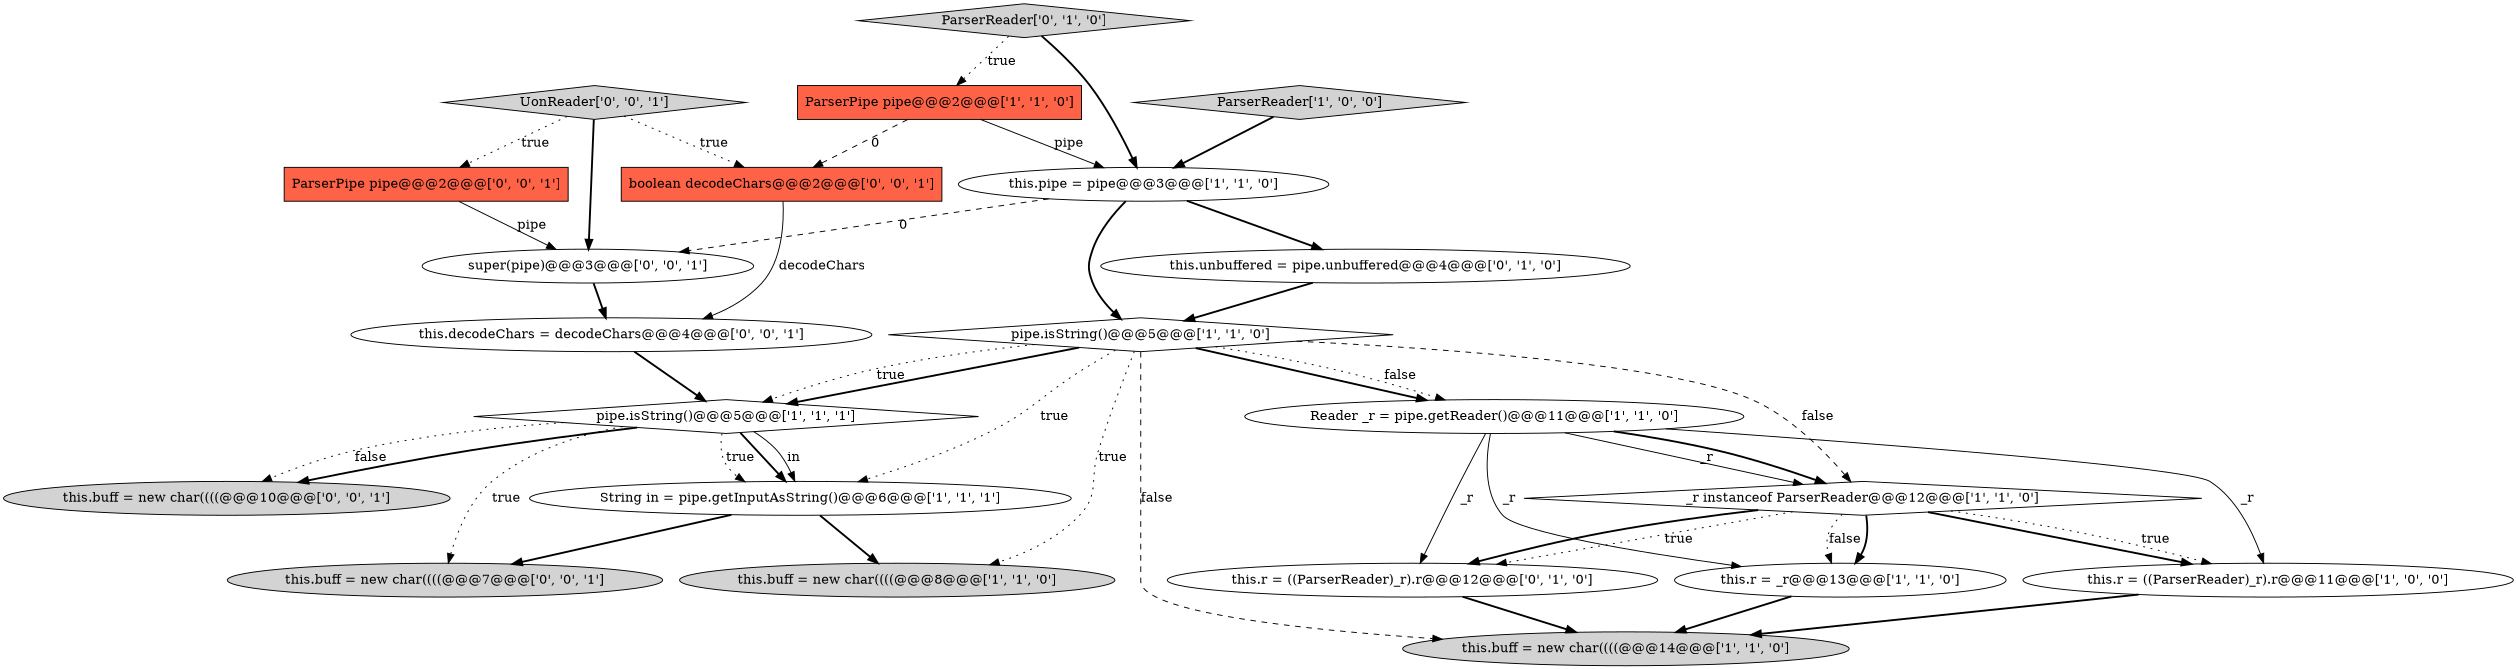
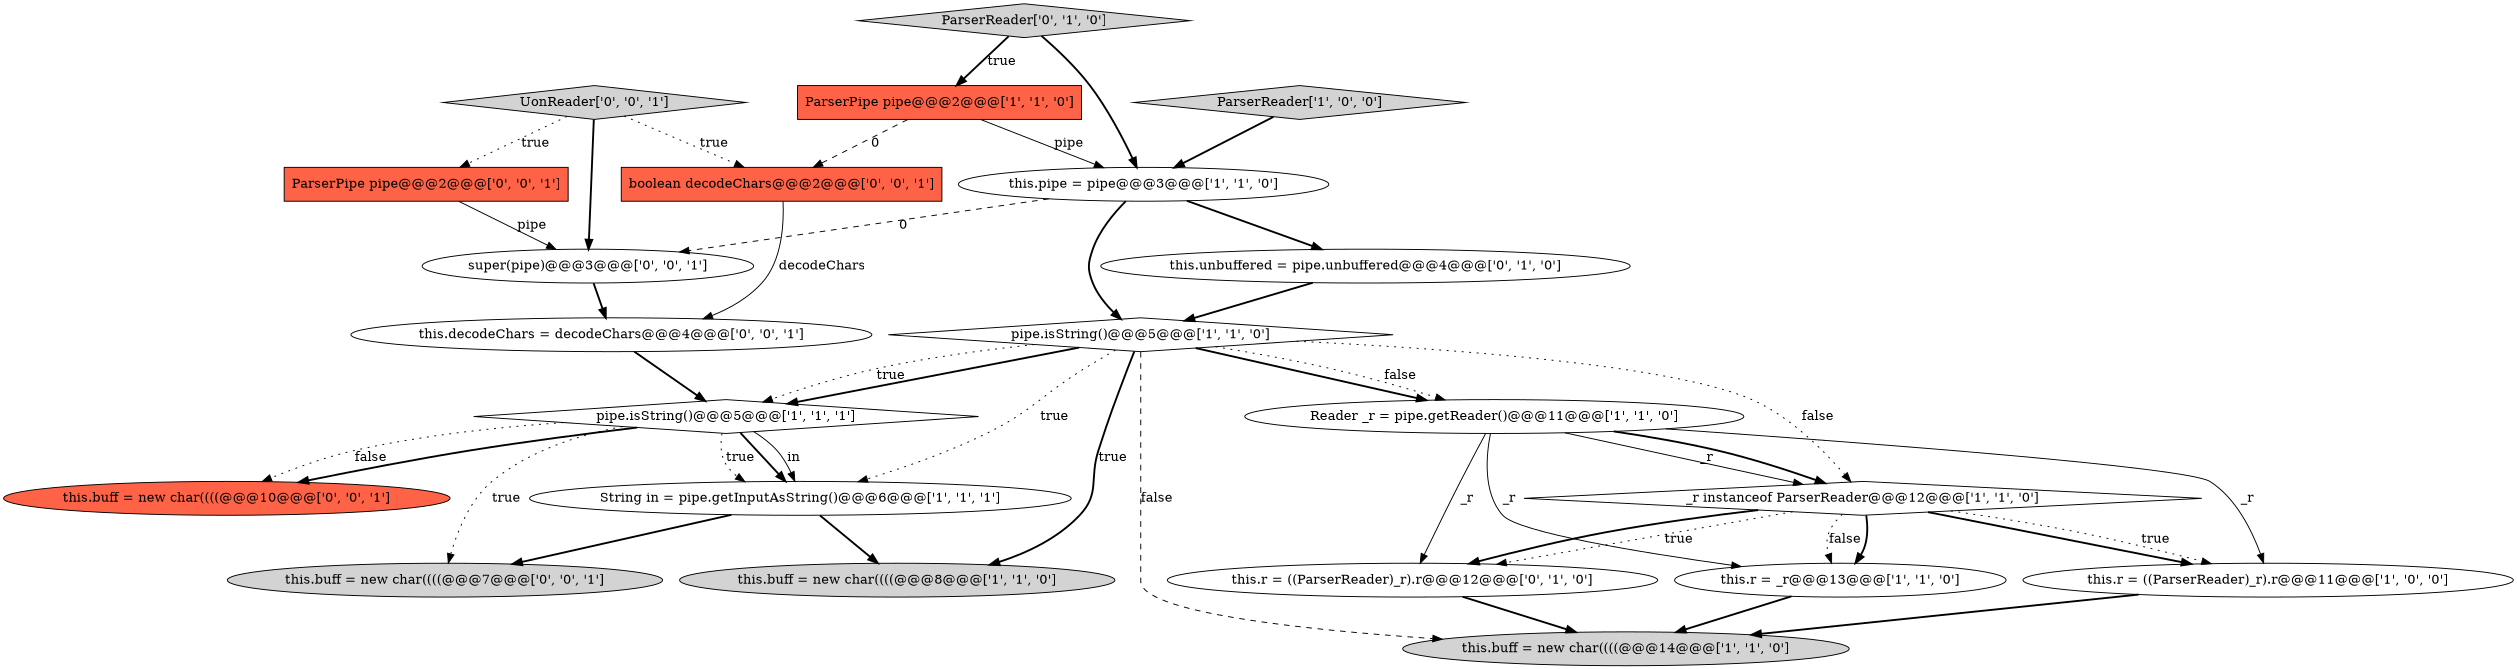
  digraph {
    node [fillcolor=white shape=ellipse style=filled]
    edge [style=bold]
    n1 [fillcolor=lightgray label="ParserReader['0', '1', '0']" shape=diamond]
    n2 [fillcolor=tomato label="ParserPipe pipe@@@2@@@['1', '1', '0']" shape=box]
    n3 [label="this.pipe = pipe@@@3@@@['1', '1', '0']"]
    n4 [fillcolor=tomato label="boolean decodeChars@@@2@@@['0', '0', '1']" shape=box]
    n5 [label="super(pipe)@@@3@@@['0', '0', '1']"]
    n6 [label="pipe.isString()@@@5@@@['1', '1', '0']" shape=diamond]
    n7 [label="this.unbuffered = pipe.unbuffered@@@4@@@['0', '1', '0']"]
    n8 [fillcolor=tomato label="ParserPipe pipe@@@2@@@['0', '0', '1']" shape=box]
    n9 [label="this.decodeChars = decodeChars@@@4@@@['0', '0', '1']"]
    n10 [label="this.r = ((ParserReader)_r).r@@@11@@@['1', '0', '0']"]
    n11 [fillcolor=lightgray label="this.buff = new char((((@@@14@@@['1', '1', '0']"]
    n12 [label="this.r = ((ParserReader)_r).r@@@12@@@['0', '1', '0']"]
    n13 [fillcolor=lightgray label="ParserReader['1', '0', '0']" shape=diamond]
    n14 [fillcolor=lightgray label="this.buff = new char((((@@@8@@@['1', '1', '0']"]
    n15 [label="pipe.isString()@@@5@@@['1', '1', '1']" shape=diamond]
    n16 [label="String in = pipe.getInputAsString()@@@6@@@['1', '1', '1']"]
-   n17 [fillcolor=lightgray label="this.buff = new char((((@@@10@@@['0', '0', '1']"]
+   n17 [fillcolor=tomato label="this.buff = new char((((@@@10@@@['0', '0', '1']"]
    n18 [fillcolor=lightgray label="this.buff = new char((((@@@7@@@['0', '0', '1']"]
    n19 [label="Reader _r = pipe.getReader()@@@11@@@['1', '1', '0']"]
    n20 [label="_r instanceof ParserReader@@@12@@@['1', '1', '0']" shape=diamond]
    n21 [label="this.r = _r@@@13@@@['1', '1', '0']"]
    n22 [fillcolor=lightgray label="UonReader['0', '0', '1']" shape=diamond]
-   n1 -> n2 [label=true style=dotted]
+   n1 -> n2 [label=true]
    n1 -> n3
    n2 -> n3 [label=pipe style=solid]
    n2 -> n4 [label=0 style=dashed]
    n3 -> n5 [label=0 style=dashed]
    n3 -> n6
    n3 -> n7
    n4 -> n9 [label=decodeChars style=solid]
    n5 -> n9
    n6 -> n11 [label=false style=dashed]
-   n6 -> n14 [label=true style=dotted]
+   n6 -> n14 [label=true]
    n6 -> n15
    n6 -> n15 [label=true style=dotted]
    n6 -> n16 [label=true style=dotted]
    n6 -> n19
    n6 -> n19 [label=false style=dotted]
-   n6 -> n20 [label=false style=dashed]
+   n6 -> n20 [label=false style=dotted]
    n7 -> n6
    n8 -> n5 [label=pipe style=solid]
    n9 -> n15
    n10 -> n11
    n12 -> n11
    n13 -> n3
    n15 -> n16
    n15 -> n16 [label=in style=solid]
    n15 -> n16 [label=true style=dotted]
    n15 -> n17
    n15 -> n17 [label=false style=dotted]
    n15 -> n18 [label=true style=dotted]
    n16 -> n14
    n16 -> n18
    n19 -> n10 [label=_r style=solid]
    n19 -> n12 [label=_r style=solid]
    n19 -> n20 [label=_r style=solid]
    n19 -> n20
    n19 -> n21 [label=_r style=solid]
    n20 -> n10
    n20 -> n10 [label=true style=dotted]
    n20 -> n12 [label=true style=dotted]
    n20 -> n12
    n20 -> n21
    n20 -> n21 [label=false style=dotted]
    n21 -> n11
    n22 -> n4 [label=true style=dotted]
    n22 -> n5
    n22 -> n8 [label=true style=dotted]
  }
